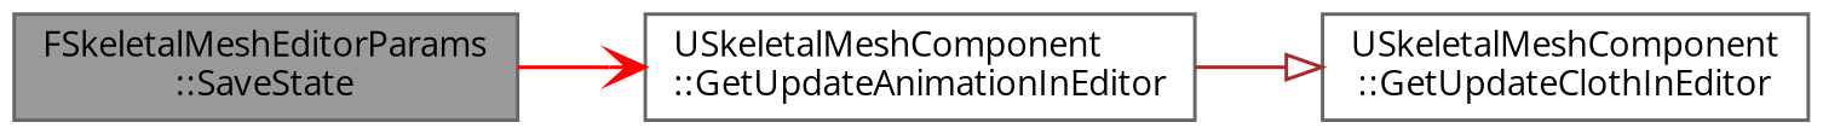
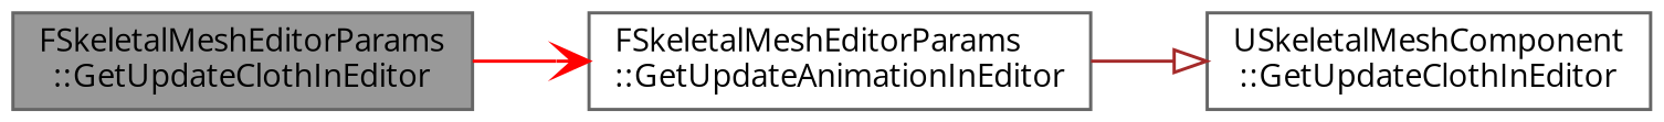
  digraph {
    fontname="Open Sans"
    rankdir=LR
    node [color=grey40 fillcolor=white fontname="Open Sans" fontsize=10 shape=box style=filled]
    edge [fontname="Open Sans" fontsize=10 labelfontname=Helvetica labelfontsize=10 style=solid]
-   n1 [color=gray40 fillcolor=grey60 fontcolor=black height=0.2 label="FSkeletalMeshEditorParams\l::SaveState" width=0.4]
-   n2 [height=0.2 label="USkeletalMeshComponent\l::GetUpdateAnimationInEditor" width=0.4]
+   n1 [color=gray40 fillcolor=grey60 fontcolor=black height=0.2 label="FSkeletalMeshEditorParams\l::GetUpdateClothInEditor" width=0.4]
+   n2 [height=0.2 label="FSkeletalMeshEditorParams\l::GetUpdateAnimationInEditor" width=0.4]
    n3 [height=0.2 label="USkeletalMeshComponent\l::GetUpdateClothInEditor" width=0.4]
    n1 -> n2 [arrowhead=vee color=red]
    n2 -> n3 [arrowhead=onormal color=brown]
  }
